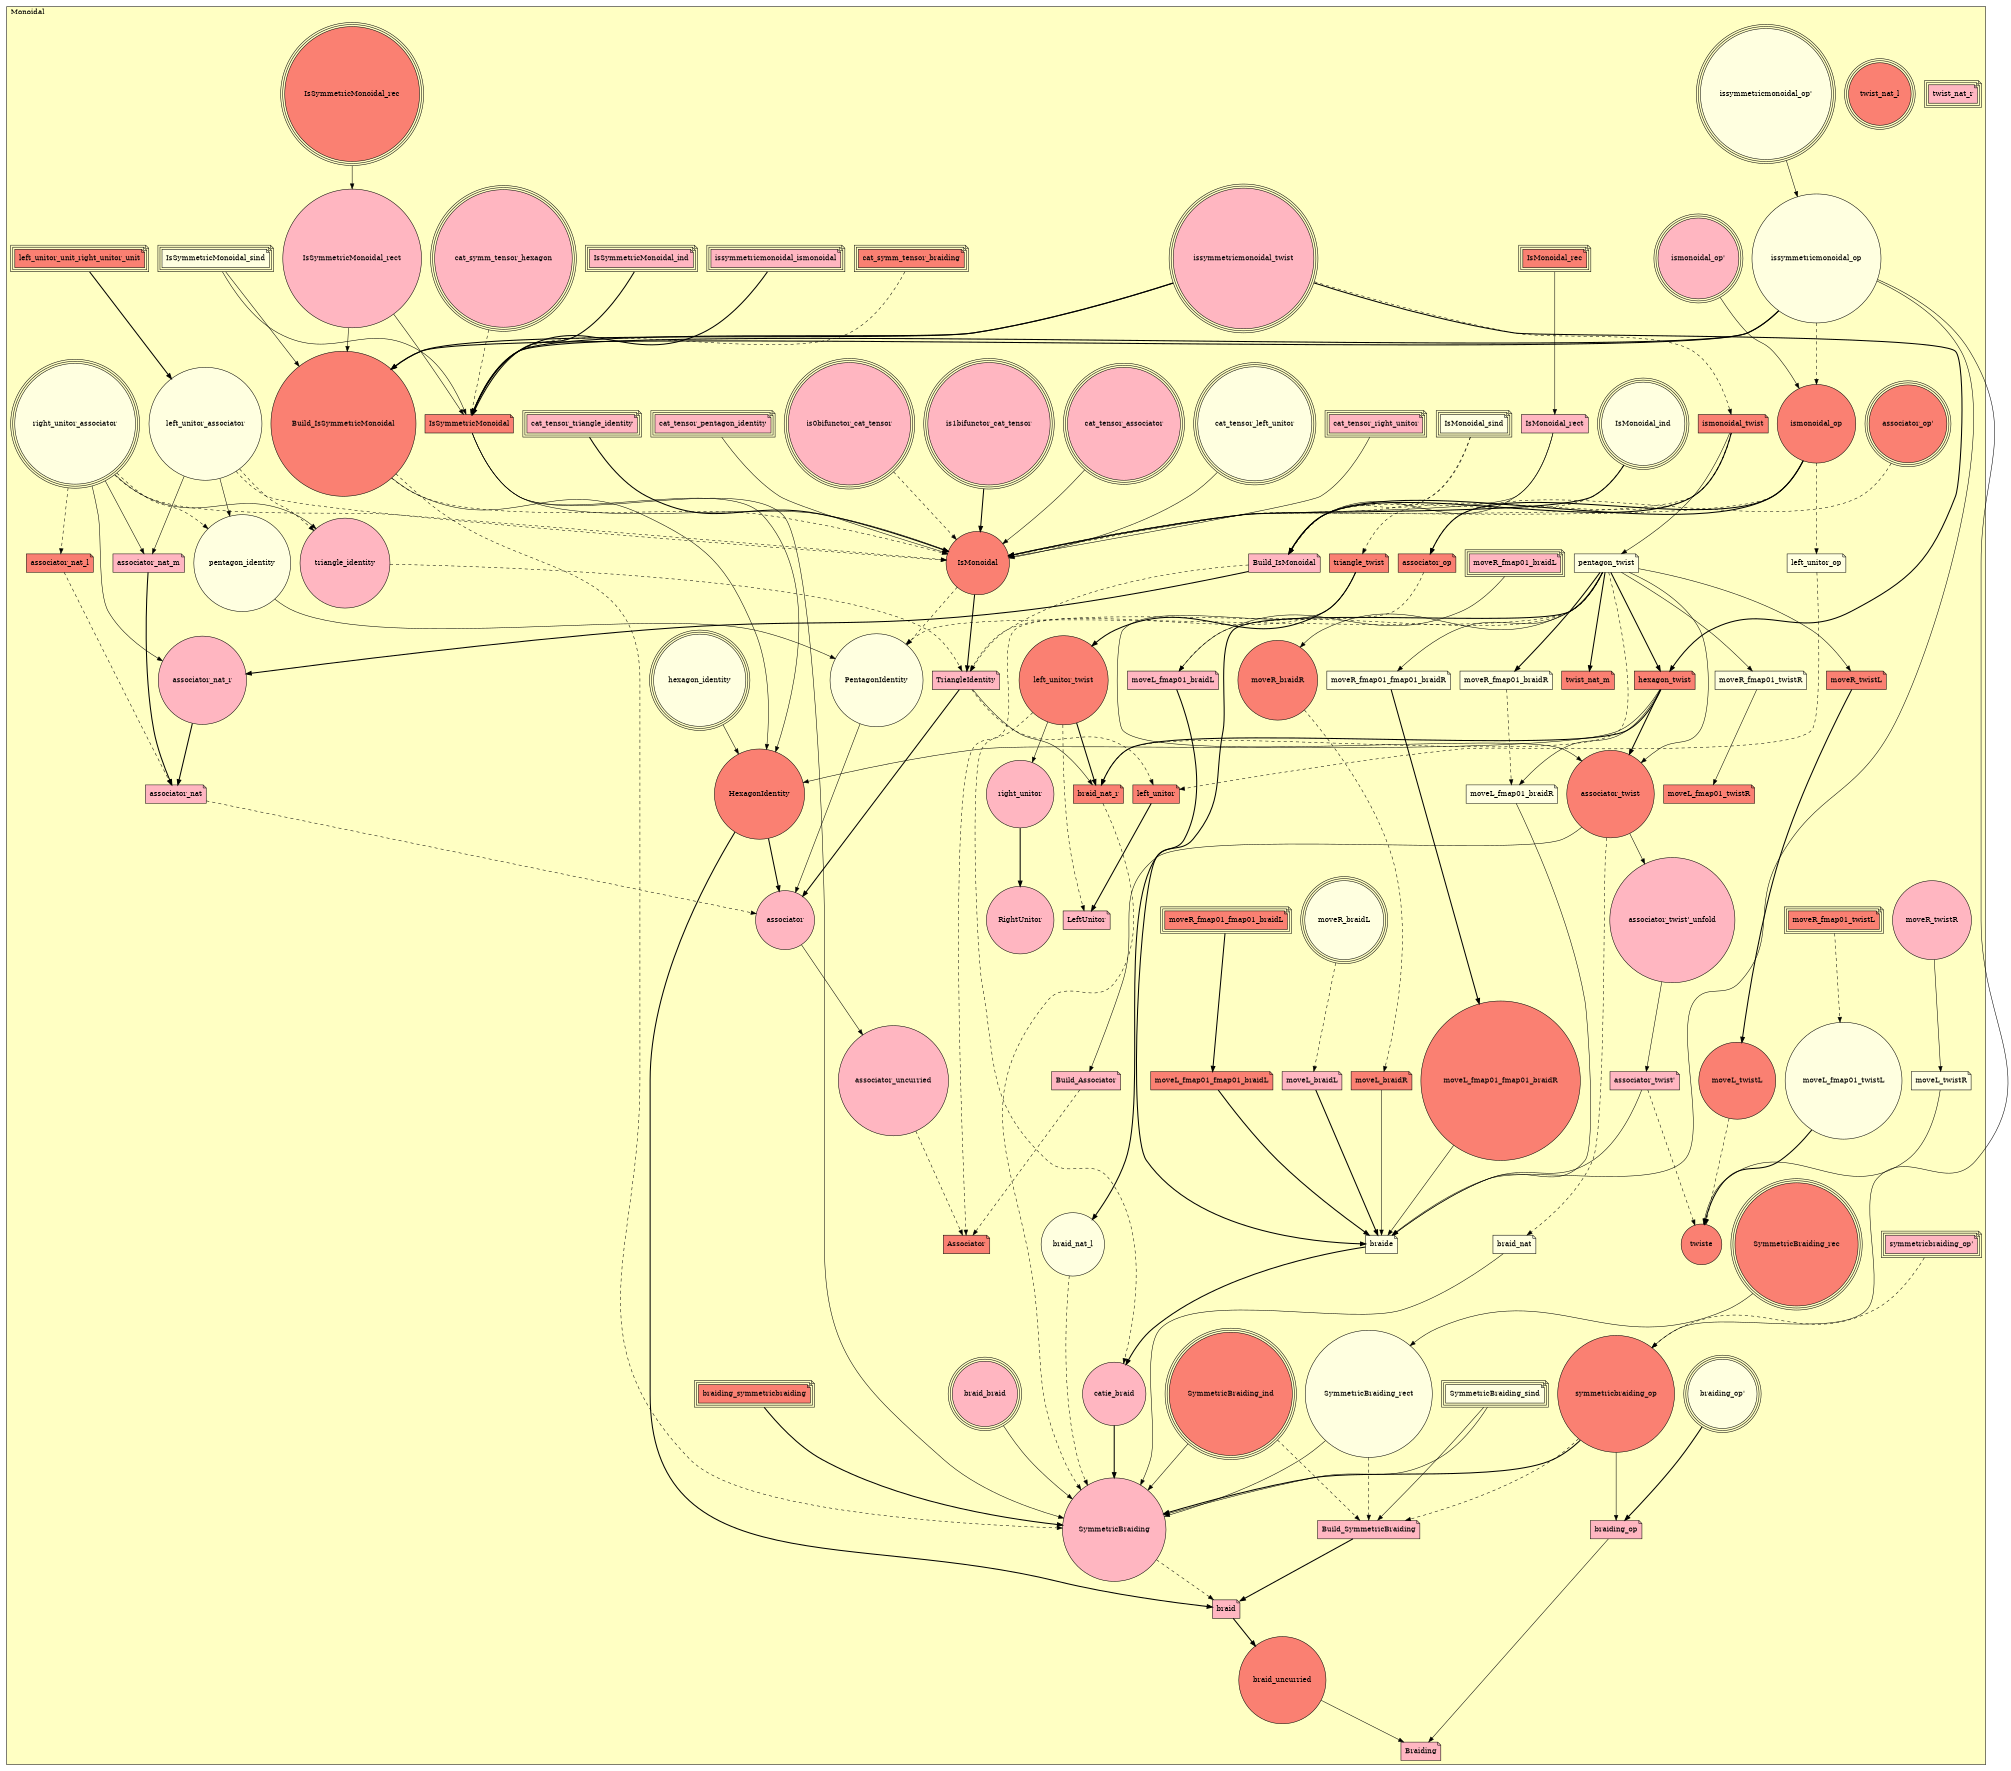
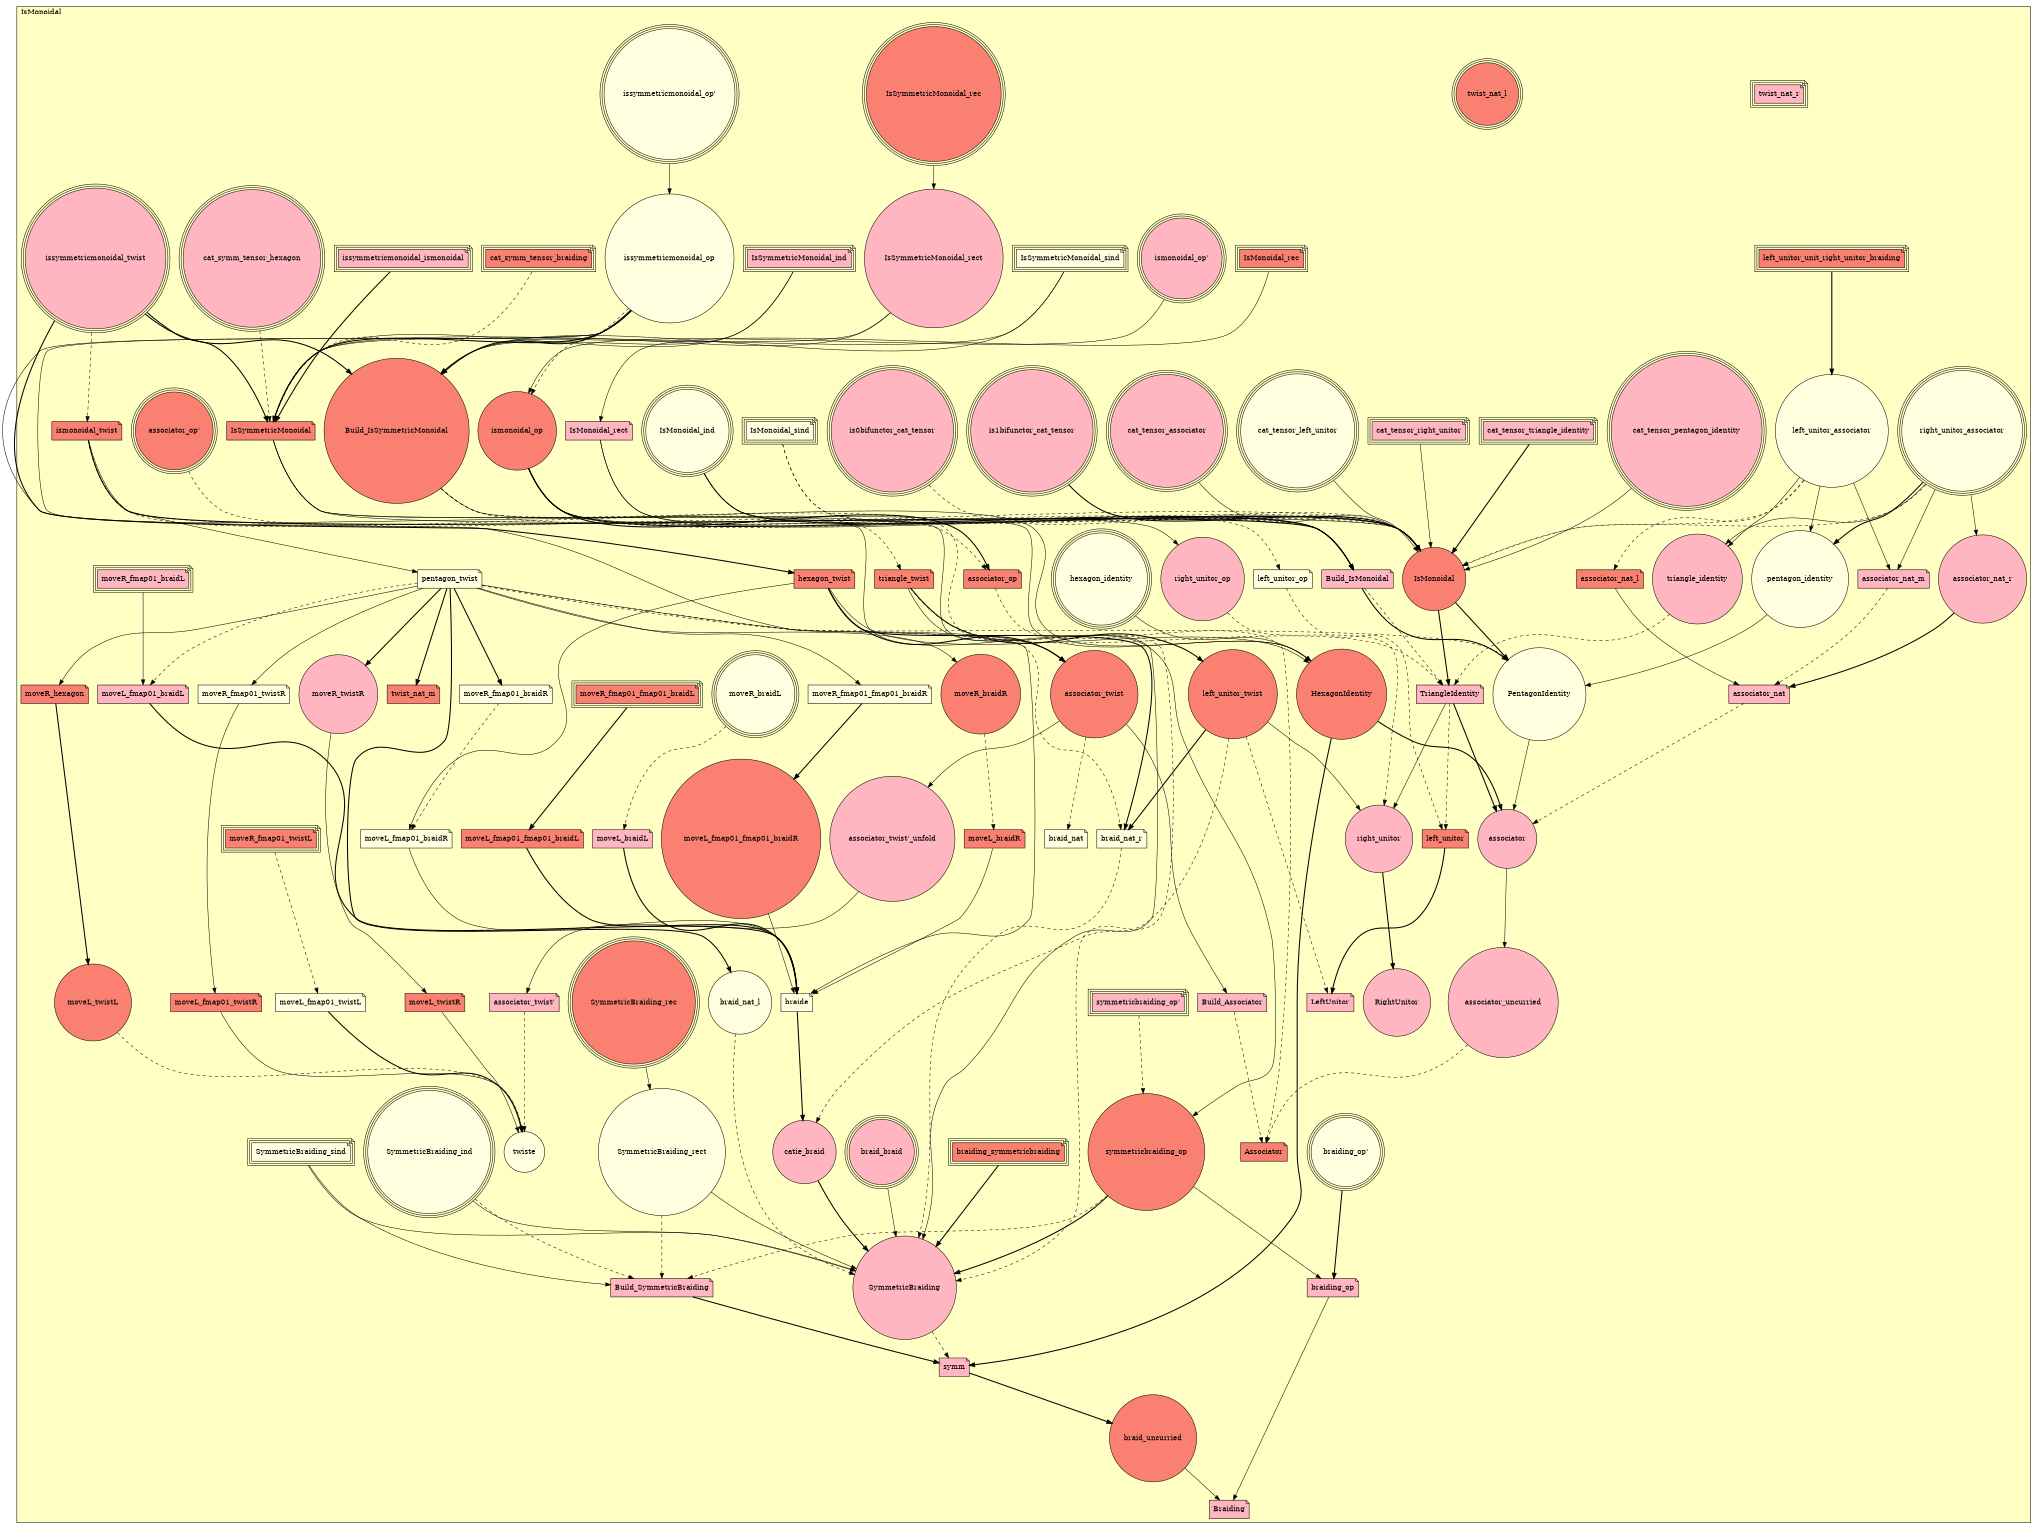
  digraph {
    node [fillcolor=lightpink shape=note style=filled]
    edge [style=solid]
    n1 [label=issymmetricmonoidal_twist peripheries=3 shape=circle]
    n2 [fillcolor=salmon label=ismonoidal_twist]
    n3 [fillcolor=salmon label=hexagon_twist]
    n4 [fillcolor=lightyellow label=pentagon_twist]
    n5 [fillcolor=salmon label=triangle_twist]
    n6 [fillcolor=salmon label=left_unitor_twist shape=circle]
    n7 [fillcolor=salmon label=associator_twist shape=circle]
    n8 [label="associator_twist'_unfold" shape=circle]
    n9 [label="associator_twist'"]
    n10 [fillcolor=lightyellow label=moveR_fmap01_twistR]
    n11 [fillcolor=salmon label=moveR_fmap01_twistL peripheries=3]
    n12 [fillcolor=salmon label=moveL_fmap01_twistR]
-   n13 [fillcolor=lightyellow label=moveL_fmap01_twistL shape=circle]
+   n13 [fillcolor=lightyellow label=moveL_fmap01_twistL]
    n14 [label=moveR_twistR shape=circle]
-   n15 [fillcolor=salmon label=moveR_twistL]
-   n16 [fillcolor=lightyellow label=moveL_twistR]
+   n15 [fillcolor=salmon label=moveR_hexagon]
+   n16 [fillcolor=salmon label=moveL_twistR]
    n17 [fillcolor=salmon label=moveL_twistL shape=circle]
    n18 [label=twist_nat_r peripheries=3]
    n19 [fillcolor=salmon label=twist_nat_m]
    n20 [fillcolor=salmon label=twist_nat_l peripheries=3 shape=circle]
-   n21 [fillcolor=salmon label=twiste shape=circle]
-   n22 [fillcolor=salmon label=left_unitor_unit_right_unitor_unit peripheries=3]
+   n21 [fillcolor=lightyellow label=twiste shape=circle]
+   n22 [fillcolor=salmon label=left_unitor_unit_right_unitor_braiding peripheries=3]
    n23 [fillcolor=lightyellow label=right_unitor_associator peripheries=3 shape=circle]
    n24 [fillcolor=lightyellow label=left_unitor_associator shape=circle]
    n25 [fillcolor=lightyellow label="issymmetricmonoidal_op'" peripheries=3 shape=circle]
    n26 [fillcolor=lightyellow label=issymmetricmonoidal_op shape=circle]
    n27 [label="ismonoidal_op'" peripheries=3 shape=circle]
    n28 [fillcolor=salmon label=ismonoidal_op shape=circle]
    n29 [label="symmetricbraiding_op'" peripheries=3]
    n30 [fillcolor=salmon label=symmetricbraiding_op shape=circle]
-   n31 [fillcolor=salmon label=braid_nat_r]
+   n31 [fillcolor=lightyellow label=braid_nat_r]
    n32 [fillcolor=lightyellow label=braid_nat_l shape=circle]
    n33 [fillcolor=lightyellow label=braid_nat]
    n34 [fillcolor=lightyellow label=moveR_fmap01_fmap01_braidR]
    n35 [fillcolor=salmon label=moveR_fmap01_fmap01_braidL peripheries=3]
    n36 [fillcolor=salmon label=moveL_fmap01_fmap01_braidR shape=circle]
    n37 [fillcolor=salmon label=moveL_fmap01_fmap01_braidL]
    n38 [fillcolor=lightyellow label=moveR_fmap01_braidR]
    n39 [label=moveR_fmap01_braidL peripheries=3]
    n40 [fillcolor=lightyellow label=moveL_fmap01_braidR]
    n41 [label=moveL_fmap01_braidL]
    n42 [fillcolor=salmon label=moveR_braidR shape=circle]
    n43 [fillcolor=lightyellow label=moveR_braidL peripheries=3 shape=circle]
    n44 [fillcolor=salmon label=moveL_braidR]
    n45 [label=moveL_braidL]
    n46 [fillcolor=lightyellow label=braide]
    n47 [label=catie_braid shape=circle]
    n48 [fillcolor=lightyellow label="braiding_op'" peripheries=3 shape=circle]
    n49 [label=braiding_op]
+   n50 [label=right_unitor_op shape=circle]
    n51 [fillcolor=lightyellow label=left_unitor_op]
    n52 [fillcolor=salmon label="associator_op'" peripheries=3 shape=circle]
    n53 [fillcolor=salmon label=associator_op]
    n54 [label=associator_nat_r shape=circle]
    n55 [label=associator_nat_m]
    n56 [fillcolor=salmon label=associator_nat_l]
    n57 [label=associator_nat]
    n58 [label=cat_symm_tensor_hexagon peripheries=3 shape=circle]
    n59 [fillcolor=salmon label=cat_symm_tensor_braiding peripheries=3]
    n60 [label=issymmetricmonoidal_ismonoidal peripheries=3]
    n61 [fillcolor=lightyellow label=IsSymmetricMonoidal_sind peripheries=3]
    n62 [fillcolor=salmon label=IsSymmetricMonoidal_rec peripheries=3 shape=circle]
    n63 [label=IsSymmetricMonoidal_ind peripheries=3]
    n64 [label=IsSymmetricMonoidal_rect shape=circle]
    n65 [fillcolor=salmon label=Build_IsSymmetricMonoidal shape=circle]
    n66 [fillcolor=salmon label=IsSymmetricMonoidal]
-   n67 [label=cat_tensor_pentagon_identity peripheries=3]
+   n67 [label=cat_tensor_pentagon_identity peripheries=3 shape=circle]
    n68 [label=cat_tensor_triangle_identity peripheries=3]
    n69 [label=cat_tensor_right_unitor peripheries=3]
    n70 [fillcolor=lightyellow label=cat_tensor_left_unitor peripheries=3 shape=circle]
    n71 [label=cat_tensor_associator peripheries=3 shape=circle]
    n72 [label=is1bifunctor_cat_tensor peripheries=3 shape=circle]
    n73 [label=is0bifunctor_cat_tensor peripheries=3 shape=circle]
    n74 [fillcolor=lightyellow label=IsMonoidal_sind peripheries=3]
    n75 [fillcolor=salmon label=IsMonoidal_rec peripheries=3]
    n76 [fillcolor=lightyellow label=IsMonoidal_ind peripheries=3 shape=circle]
    n77 [label=IsMonoidal_rect]
    n78 [label=Build_IsMonoidal]
    n79 [fillcolor=salmon label=IsMonoidal shape=circle]
    n80 [fillcolor=lightyellow label=hexagon_identity peripheries=3 shape=circle]
    n81 [fillcolor=salmon label=HexagonIdentity shape=circle]
    n82 [label=braid_braid peripheries=3 shape=circle]
    n83 [fillcolor=salmon label=braiding_symmetricbraiding peripheries=3]
    n84 [fillcolor=lightyellow label=SymmetricBraiding_sind peripheries=3]
    n85 [fillcolor=salmon label=SymmetricBraiding_rec peripheries=3 shape=circle]
-   n86 [fillcolor=salmon label=SymmetricBraiding_ind peripheries=3 shape=circle]
+   n86 [fillcolor=lightyellow label=SymmetricBraiding_ind peripheries=3 shape=circle]
    n87 [fillcolor=lightyellow label=SymmetricBraiding_rect shape=circle]
    n88 [label=Build_SymmetricBraiding]
    n89 [label=SymmetricBraiding shape=circle]
-   n90 [label=braid]
+   n90 [label=symm]
    n91 [fillcolor=salmon label=braid_uncurried shape=circle]
    n92 [label=Braiding]
    n93 [fillcolor=lightyellow label=pentagon_identity shape=circle]
    n94 [fillcolor=lightyellow label=PentagonIdentity shape=circle]
    n95 [label=triangle_identity shape=circle]
    n96 [label=TriangleIdentity]
    n97 [label=right_unitor shape=circle]
    n98 [label=RightUnitor shape=circle]
    n99 [fillcolor=salmon label=left_unitor]
    n100 [label=LeftUnitor]
    n101 [label=Build_Associator]
    n102 [label=associator shape=circle]
    n103 [label=associator_uncurried shape=circle]
    n104 [fillcolor=salmon label=Associator]
    subgraph cluster_1 {
      fillcolor="#FFFFC3"
-     label=Monoidal
+     label=IsMonoidal
      labeljust=l
      style=filled
      n1
      n2
      n3
      n4
      n5
      n6
      n7
      n8
      n9
      n10
      n11
      n12
      n13
      n14
      n15
      n16
      n17
      n18
      n19
      n20
      n21
      n22
      n23
      n24
      n25
      n26
      n27
      n28
      n29
      n30
      n31
      n32
      n33
      n34
      n35
      n36
      n37
      n38
      n39
      n40
      n41
      n42
      n43
      n44
      n45
      n46
      n47
      n48
      n49
+     n50
      n51
      n52
      n53
      n54
      n55
      n56
      n57
      n58
      n59
      n60
      n61
      n62
      n63
      n64
      n65
      n66
      n67
      n68
      n69
      n70
      n71
      n72
      n73
      n74
      n75
      n76
      n77
      n78
      n79
      n80
      n81
      n82
      n83
      n84
      n85
      n86
      n87
      n88
      n89
      n90
      n91
      n92
      n93
      n94
      n95
      n96
      n97
      n98
      n99
      n100
      n101
      n102
      n103
      n104
    }
    n1 -> n2 [style=dashed]
    n1 -> n3 [style=bold]
    n1 -> n65 [style=bold]
    n1 -> n66 [style=bold]
    n2 -> n4
    n2 -> n5 [style=dashed]
    n2 -> n78 [style=bold]
    n2 -> n79 [style=dashed]
    n3 -> n7 [style=bold]
    n3 -> n31 [style=bold]
    n3 -> n40
    n3 -> n81
    n4 -> n7
    n4 -> n10
-   n4 -> n3 [style=bold]
+   n4 -> n14 [style=bold]
    n4 -> n15
    n4 -> n19 [style=bold]
    n4 -> n31 [style=dashed]
    n4 -> n32 [style=bold]
    n4 -> n34
    n4 -> n38 [style=bold]
    n4 -> n41 [style=dashed]
    n4 -> n42
    n4 -> n94 [style=dashed]
    n5 -> n6 [style=bold]
    n5 -> n7
    n5 -> n96 [style=dashed]
    n6 -> n31 [style=bold]
    n6 -> n47 [style=dashed]
    n6 -> n97
    n6 -> n100 [style=dashed]
    n7 -> n8
    n7 -> n33 [style=dashed]
    n7 -> n101
    n8 -> n9
    n9 -> n21 [style=dashed]
-   n9 -> n46
    n10 -> n12
    n11 -> n13 [style=dashed]
+   n12 -> n21
    n13 -> n21 [style=bold]
    n14 -> n16
    n15 -> n17 [style=bold]
    n16 -> n21
    n17 -> n21 [style=dashed]
    n22 -> n24 [style=bold]
    n23 -> n54
    n23 -> n55
    n23 -> n79 [style=dashed]
-   n23 -> n93 [style=dashed]
+   n23 -> n93 [style=bold]
    n23 -> n95
    n24 -> n55
-   n23 -> n56 [style=dashed]
+   n24 -> n56 [style=dashed]
    n24 -> n79 [style=dashed]
    n24 -> n93
-   n24 -> n95 [style=dashed]
+   n24 -> n95
    n25 -> n26
    n26 -> n28 [style=dashed]
    n26 -> n30
    n26 -> n46
    n26 -> n65 [style=bold]
    n26 -> n66 [style=bold]
    n27 -> n28
+   n28 -> n50
    n28 -> n51 [style=dashed]
    n28 -> n53 [style=bold]
    n28 -> n78 [style=bold]
    n28 -> n79 [style=dashed]
    n29 -> n30 [style=dashed]
    n30 -> n49
    n30 -> n88 [style=dashed]
    n30 -> n89 [style=bold]
    n31 -> n89 [style=dashed]
    n32 -> n89 [style=dashed]
-   n33 -> n89
    n34 -> n36 [style=bold]
    n35 -> n37 [style=bold]
    n36 -> n46
    n37 -> n46 [style=bold]
    n38 -> n40 [style=dashed]
    n39 -> n41
    n40 -> n46
    n41 -> n46 [style=bold]
    n42 -> n44 [style=dashed]
    n43 -> n45 [style=dashed]
    n44 -> n46
    n45 -> n46 [style=bold]
    n46 -> n47 [style=bold]
    n47 -> n89 [style=bold]
    n48 -> n49 [style=bold]
    n49 -> n92
+   n50 -> n97 [style=dashed]
    n51 -> n99 [style=dashed]
    n52 -> n53 [style=dashed]
    n53 -> n104 [style=dashed]
    n54 -> n57 [style=bold]
-   n55 -> n57 [style=bold]
-   n56 -> n57 [style=dashed]
+   n55 -> n57 [style=dashed]
+   n56 -> n57
    n57 -> n102 [style=dashed]
    n58 -> n66 [style=dashed]
    n59 -> n66 [style=dashed]
    n60 -> n66 [style=bold]
    n61 -> n65
    n61 -> n66
    n62 -> n64
-   n63 -> n66 [style=bold]
+   n63 -> n65
+   n63 -> n66
    n64 -> n65
    n64 -> n66
    n65 -> n79 [style=dashed]
    n65 -> n81
    n65 -> n89 [style=dashed]
    n66 -> n79
    n66 -> n81
    n66 -> n89
    n67 -> n79
    n68 -> n79 [style=bold]
    n69 -> n79
    n70 -> n79
    n71 -> n79
    n72 -> n79 [style=bold]
    n73 -> n79 [style=dashed]
    n74 -> n78 [style=dashed]
    n74 -> n79 [style=dashed]
    n75 -> n77
    n76 -> n78 [style=dashed]
    n76 -> n79 [style=bold]
    n77 -> n78
    n77 -> n79
-   n78 -> n54 [style=bold]
+   n78 -> n94 [style=bold]
    n78 -> n96 [style=dashed]
-   n79 -> n94 [style=dashed]
+   n79 -> n94 [style=bold]
    n79 -> n96 [style=bold]
    n80 -> n81
    n81 -> n90 [style=bold]
    n81 -> n102 [style=bold]
    n82 -> n89
    n83 -> n89 [style=bold]
    n84 -> n88
    n84 -> n89
    n85 -> n87
    n86 -> n88 [style=dashed]
    n86 -> n89
    n87 -> n88 [style=dashed]
    n87 -> n89
    n88 -> n90 [style=bold]
    n89 -> n90 [style=dashed]
    n90 -> n91 [style=bold]
    n91 -> n92
    n93 -> n94
    n94 -> n102
    n95 -> n96 [style=dashed]
-   n96 -> n31
+   n96 -> n97
    n96 -> n99 [style=dashed]
    n96 -> n102 [style=bold]
    n97 -> n98 [style=bold]
    n99 -> n100 [style=bold]
    n101 -> n104 [style=dashed]
    n102 -> n103
    n103 -> n104 [style=dashed]
  }
